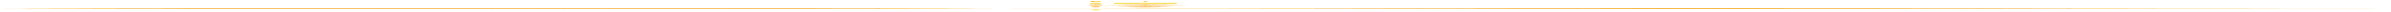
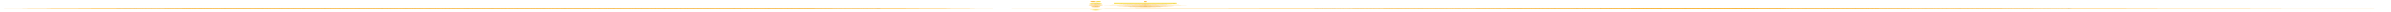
  digraph {
    fontname=Montserrat
    node [color=red fillcolor=orange fontname=Montserrat shape=ellipse style=filled]
    edge [fontname=Montserrat style=bold]
    n1 [label="this.mockMvc.perform(get(\"/actuator/threaddump\").accept(MediaType.APPLICATION_JSON)).andExpect(status().isOk()).andDo(MockMvcRestDocumentation.document(\"threaddump/json\",preprocessResponse(limit(\"threads\")),responseFields(fieldWithPath(\"threads\").description(\"JVM's threads.\"),fieldWithPath(\"threads.((.blockedCount\").description(\"Total number of times that the thread has been \" + \"blocked.\"),fieldWithPath(\"threads.((.blockedTime\").description(\"Time in milliseconds that the thread has spent \" + \"blocked. -1 if thread contention \" + \"monitoring is disabled.\"),fieldWithPath(\"threads.((.daemon\").description(\"Whether the thread is a daemon \" + \"thread. Only available on Java 9 or \" + \"later.\").optional().type(JsonFieldType.BOOLEAN),fieldWithPath(\"threads.((.inNative\").description(\"Whether the thread is executing native code.\"),fieldWithPath(\"threads.((.lockName\").description(\"Description of the object on which the \" + \"thread is blocked, if any.\").optional().type(JsonFieldType.STRING),fieldWithPath(\"threads.((.lockInfo\").description(\"Object for which the thread is blocked \" + \"waiting.\").optional().type(JsonFieldType.OBJECT),fieldWithPath(\"threads.((.lockInfo.className\").description(\"Fully qualified class name of the lock\" + \" object.\").optional().type(JsonFieldType.STRING),fieldWithPath(\"threads.((.lockInfo.identityHashCode\").description(\"Identity hash code of the lock object.\").optional().type(JsonFieldType.NUMBER),fieldWithPath(\"threads.((.lockedMonitors\").description(\"Monitors locked by this thread, if any\"),fieldWithPath(\"threads.((.lockedMonitors.((.className\").description(\"Class name of the lock object.\").optional().type(JsonFieldType.STRING),fieldWithPath(\"threads.((.lockedMonitors.((.identityHashCode\").description(\"Identity hash code of the lock \" + \"object.\").optional().type(JsonFieldType.NUMBER),fieldWithPath(\"threads.((.lockedMonitors.((.lockedStackDepth\").description(\"Stack depth where the monitor \" + \"was locked.\").optional().type(JsonFieldType.NUMBER),subsectionWithPath(\"threads.((.lockedMonitors.((.lockedStackFrame\").description(\"Stack frame that locked the \" + \"monitor.\").optional().type(JsonFieldType.OBJECT),fieldWithPath(\"threads.((.lockedSynchronizers\").description(\"Synchronizers locked by this thread.\"),fieldWithPath(\"threads.((.lockedSynchronizers.((.className\").description(\"Class name of the locked \" + \"synchronizer.\").optional().type(JsonFieldType.STRING),fieldWithPath(\"threads.((.lockedSynchronizers.((.identityHashCode\").description(\"Identity hash code of the locked \" + \"synchronizer.\").optional().type(JsonFieldType.NUMBER),fieldWithPath(\"threads.((.lockOwnerId\").description(\"ID of the thread that owns the object on which \" + \"the thread is blocked. `-1` if the \" + \"thread is not blocked.\"),fieldWithPath(\"threads.((.lockOwnerName\").description(\"Name of the thread that owns the \" + \"object on which the thread is \" + \"blocked, if any.\").optional().type(JsonFieldType.STRING),fieldWithPath(\"threads.((.priority\").description(\"Priority of the thread. Only \" + \"available on Java 9 or later.\").optional().type(JsonFieldType.NUMBER),fieldWithPath(\"threads.((.stackTrace\").description(\"Stack trace of the thread.\"),fieldWithPath(\"threads.((.stackTrace.((.classLoaderName\").description(\"Name of the class loader of the \" + \"class that contains the execution \" + \"point identified by this entry, if \" + \"any. Only available on Java 9 or \" + \"later.\").optional().type(JsonFieldType.STRING),fieldWithPath(\"threads.((.stackTrace.((.className\").description(\"Name of the class that contains the \" + \"execution point identified \" + \"by this entry.\"),fieldWithPath(\"threads.((.stackTrace.((.fileName\").description(\"Name of the source file that \" + \"contains the execution point \" + \"identified by this entry, if any.\").optional().type(JsonFieldType.STRING),fieldWithPath(\"threads.((.stackTrace.((.lineNumber\").description(\"Line number of the execution \" + \"point identified by this entry. \" + \"Negative if unknown.\"),fieldWithPath(\"threads.((.stackTrace.((.methodName\").description(\"Name of the method.\"),fieldWithPath(\"threads.((.stackTrace.((.moduleName\").description(\"Name of the module that contains \" + \"the execution point identified by \" + \"this entry, if any. Only available \" + \"on Java 9 or later.\").optional().type(JsonFieldType.STRING),fieldWithPath(\"threads.((.stackTrace.((.moduleVersion\").description(\"Version of the module that \" + \"contains the execution point \" + \"identified by this entry, if any. \" + \"Only available on Java 9 or later.\").optional().type(JsonFieldType.STRING),fieldWithPath(\"threads.((.stackTrace.((.nativeMethod\").description(\"Whether the execution point is a native \" + \"method.\"),fieldWithPath(\"threads.((.suspended\").description(\"Whether the thread is suspended.\"),fieldWithPath(\"threads.((.threadId\").description(\"ID of the thread.\"),fieldWithPath(\"threads.((.threadName\").description(\"Name of the thread.\"),fieldWithPath(\"threads.((.threadState\").description(\"State of the thread (\" + describeEnumValues() + \").\"),fieldWithPath(\"threads.((.waitedCount\").description(\"Total number of times that the thread has waited\" + \" for notification.\"),fieldWithPath(\"threads.((.waitedTime\").description(\"Time in milliseconds that the thread has spent \" + \"waiting. -1 if thread contention \" + \"monitoring is disabled\"))))@@@20@@@['1', '0', '0']"]
    n2 [color=blue fillcolor=gold label="latch.countDown()@@@21@@@['1', '1', '0']" shape=diamond]
-   n3 [color=blue label="beans['0', '0', '1']" shape=diamond]
+   n3 [color=blue label="beans['0', '0', '1']" shape=note]
    n4 [fillcolor=gold label="List<FieldDescriptor> beanFields = Arrays.asList(fieldWithPath(\"aliases\").description(\"Names of any aliases.\"),fieldWithPath(\"scope\").description(\"Scope of the bean.\"),fieldWithPath(\"type\").description(\"Fully qualified type of the bean.\"),fieldWithPath(\"resource\").description(\"Resource in which the bean was defined, if any.\").optional(),fieldWithPath(\"dependencies\").description(\"Names of any dependencies.\"))@@@3@@@['0', '0', '1']" shape=note]
    n5 [label="ResponseFieldsSnippet responseFields = responseFields(fieldWithPath(\"contexts\").description(\"Application contexts keyed by id.\"),parentIdField(),fieldWithPath(\"contexts.*.beans\").description(\"Beans in the application context keyed by name.\")).andWithPrefix(\"contexts.*.beans.*.\",beanFields)@@@4@@@['0', '0', '1']" shape=diamond]
    n6 [label="jsonThreadDump['0', '1', '0']"]
    n7 [fillcolor=gold label="ReentrantLock lock = new ReentrantLock()@@@3@@@['1', '1', '0']"]
    n8 [label="CountDownLatch latch = new CountDownLatch(1)@@@4@@@['1', '1', '0']"]
    n9 [color=blue label="this.mockMvc.perform(get(\"/actuator/beans\")).andExpect(status().isOk()).andDo(document(\"beans\",preprocessResponse(limit(null,\"contexts\",getApplicationContext().getId(),\"beans\")),responseFields))@@@5@@@['0', '0', '1']" shape=diamond]
    n10 [color=blue fillcolor=gold label="jsonThreadDump['1', '0', '0']" shape=note]
    n11 [color=blue label="this.mockMvc.perform(get(\"/actuator/threaddump\").accept(MediaType.APPLICATION_JSON)).andExpect(status().isOk()).andDo(MockMvcRestDocumentation.document(\"threaddump/json\",preprocessResponse(limit(\"threads\")),responseFields(fieldWithPath(\"threads\").description(\"JVM's threads.\"),fieldWithPath(\"threads.((.blockedCount\").description(\"Total number of times that the thread has been blocked.\"),fieldWithPath(\"threads.((.blockedTime\").description(\"Time in milliseconds that the thread has spent \" + \"blocked. -1 if thread contention \" + \"monitoring is disabled.\"),fieldWithPath(\"threads.((.daemon\").description(\"Whether the thread is a daemon \" + \"thread. Only available on Java 9 or later.\").optional().type(JsonFieldType.BOOLEAN),fieldWithPath(\"threads.((.inNative\").description(\"Whether the thread is executing native code.\"),fieldWithPath(\"threads.((.lockName\").description(\"Description of the object on which the \" + \"thread is blocked, if any.\").optional().type(JsonFieldType.STRING),fieldWithPath(\"threads.((.lockInfo\").description(\"Object for which the thread is blocked waiting.\").optional().type(JsonFieldType.OBJECT),fieldWithPath(\"threads.((.lockInfo.className\").description(\"Fully qualified class name of the lock object.\").optional().type(JsonFieldType.STRING),fieldWithPath(\"threads.((.lockInfo.identityHashCode\").description(\"Identity hash code of the lock object.\").optional().type(JsonFieldType.NUMBER),fieldWithPath(\"threads.((.lockedMonitors\").description(\"Monitors locked by this thread, if any\"),fieldWithPath(\"threads.((.lockedMonitors.((.className\").description(\"Class name of the lock object.\").optional().type(JsonFieldType.STRING),fieldWithPath(\"threads.((.lockedMonitors.((.identityHashCode\").description(\"Identity hash code of the lock object.\").optional().type(JsonFieldType.NUMBER),fieldWithPath(\"threads.((.lockedMonitors.((.lockedStackDepth\").description(\"Stack depth where the monitor was locked.\").optional().type(JsonFieldType.NUMBER),subsectionWithPath(\"threads.((.lockedMonitors.((.lockedStackFrame\").description(\"Stack frame that locked the monitor.\").optional().type(JsonFieldType.OBJECT),fieldWithPath(\"threads.((.lockedSynchronizers\").description(\"Synchronizers locked by this thread.\"),fieldWithPath(\"threads.((.lockedSynchronizers.((.className\").description(\"Class name of the locked synchronizer.\").optional().type(JsonFieldType.STRING),fieldWithPath(\"threads.((.lockedSynchronizers.((.identityHashCode\").description(\"Identity hash code of the locked synchronizer.\").optional().type(JsonFieldType.NUMBER),fieldWithPath(\"threads.((.lockOwnerId\").description(\"ID of the thread that owns the object on which \" + \"the thread is blocked. `-1` if the \" + \"thread is not blocked.\"),fieldWithPath(\"threads.((.lockOwnerName\").description(\"Name of the thread that owns the \" + \"object on which the thread is blocked, if any.\").optional().type(JsonFieldType.STRING),fieldWithPath(\"threads.((.priority\").description(\"Priority of the thread. Only \" + \"available on Java 9 or later.\").optional().type(JsonFieldType.NUMBER),fieldWithPath(\"threads.((.stackTrace\").description(\"Stack trace of the thread.\"),fieldWithPath(\"threads.((.stackTrace.((.classLoaderName\").description(\"Name of the class loader of the \" + \"class that contains the execution \" + \"point identified by this entry, if \" + \"any. Only available on Java 9 or later.\").optional().type(JsonFieldType.STRING),fieldWithPath(\"threads.((.stackTrace.((.className\").description(\"Name of the class that contains the \" + \"execution point identified by this entry.\"),fieldWithPath(\"threads.((.stackTrace.((.fileName\").description(\"Name of the source file that \" + \"contains the execution point \" + \"identified by this entry, if any.\").optional().type(JsonFieldType.STRING),fieldWithPath(\"threads.((.stackTrace.((.lineNumber\").description(\"Line number of the execution \" + \"point identified by this entry. \" + \"Negative if unknown.\"),fieldWithPath(\"threads.((.stackTrace.((.methodName\").description(\"Name of the method.\"),fieldWithPath(\"threads.((.stackTrace.((.moduleName\").description(\"Name of the module that contains \" + \"the execution point identified by \" + \"this entry, if any. Only available \" + \"on Java 9 or later.\").optional().type(JsonFieldType.STRING),fieldWithPath(\"threads.((.stackTrace.((.moduleVersion\").description(\"Version of the module that \" + \"contains the execution point \" + \"identified by this entry, if any. \" + \"Only available on Java 9 or later.\").optional().type(JsonFieldType.STRING),fieldWithPath(\"threads.((.stackTrace.((.nativeMethod\").description(\"Whether the execution point is a native method.\"),fieldWithPath(\"threads.((.suspended\").description(\"Whether the thread is suspended.\"),fieldWithPath(\"threads.((.threadId\").description(\"ID of the thread.\"),fieldWithPath(\"threads.((.threadName\").description(\"Name of the thread.\"),fieldWithPath(\"threads.((.threadState\").description(\"State of the thread (\" + describeEnumValues() + \").\"),fieldWithPath(\"threads.((.waitedCount\").description(\"Total number of times that the thread has waited\" + \" for notification.\"),fieldWithPath(\"threads.((.waitedTime\").description(\"Time in milliseconds that the thread has spent \" + \"waiting. -1 if thread contention \" + \"monitoring is disabled\"))))@@@20@@@['0', '1', '0']" shape=diamond]
    n12 [label="new Thread(null).start()@@@5@@@['1', '1', '0']"]
    n1 -> n2
    n3 -> n4
    n4 -> n5
    n4 -> n5 [label=beanFields style=solid]
    n5 -> n9 [label=responseFields style=solid]
    n5 -> n9
    n6 -> n7
    n7 -> n8
    n8 -> n12
    n10 -> n7
    n11 -> n2
    n12 -> n1
    n12 -> n11
  }
